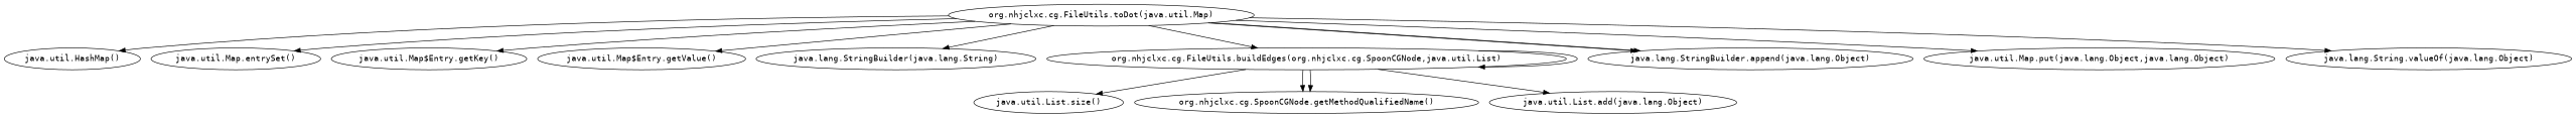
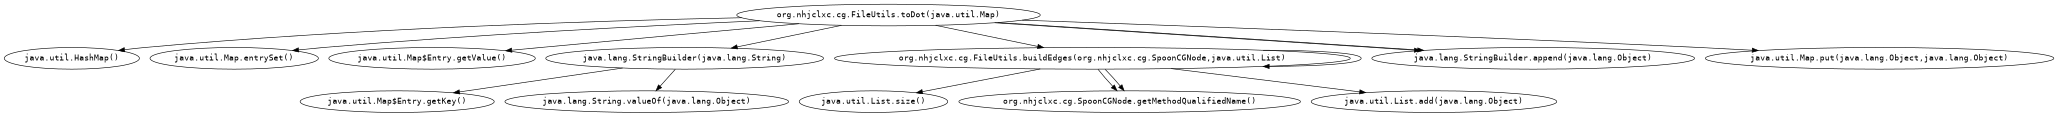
  digraph {
    fontname="DejaVu Sans Mono"
    node [fontname="DejaVu Sans Mono"]
    edge [fontname="DejaVu Sans Mono"]
    "org.nhjclxc.cg.FileUtils.toDot(java.util.Map)"
    "java.util.HashMap()"
    "java.util.Map.entrySet()"
    "java.util.Map$Entry.getKey()"
    "java.util.Map$Entry.getValue()"
    "java.lang.StringBuilder(java.lang.String)"
    "org.nhjclxc.cg.FileUtils.buildEdges(org.nhjclxc.cg.SpoonCGNode,java.util.List)"
    n8 [label="java.lang.StringBuilder.append(java.lang.Object)"]
    "java.util.Map.put(java.lang.Object,java.lang.Object)"
    "java.lang.String.valueOf(java.lang.Object)"
    "java.util.List.size()"
    "org.nhjclxc.cg.SpoonCGNode.getMethodQualifiedName()"
    "java.util.List.add(java.lang.Object)"
    "org.nhjclxc.cg.FileUtils.toDot(java.util.Map)" -> "java.util.HashMap()"
    "org.nhjclxc.cg.FileUtils.toDot(java.util.Map)" -> "java.util.Map.entrySet()"
-   "org.nhjclxc.cg.FileUtils.toDot(java.util.Map)" -> "java.util.Map$Entry.getKey()"
+   "java.lang.StringBuilder(java.lang.String)" -> "java.util.Map$Entry.getKey()"
    "org.nhjclxc.cg.FileUtils.toDot(java.util.Map)" -> "java.util.Map$Entry.getValue()"
    "org.nhjclxc.cg.FileUtils.toDot(java.util.Map)" -> "java.lang.StringBuilder(java.lang.String)"
    "org.nhjclxc.cg.FileUtils.toDot(java.util.Map)" -> "org.nhjclxc.cg.FileUtils.buildEdges(org.nhjclxc.cg.SpoonCGNode,java.util.List)"
    "org.nhjclxc.cg.FileUtils.toDot(java.util.Map)" -> n8
    "org.nhjclxc.cg.FileUtils.toDot(java.util.Map)" -> n8
    "org.nhjclxc.cg.FileUtils.toDot(java.util.Map)" -> "java.util.Map.put(java.lang.Object,java.lang.Object)"
-   "org.nhjclxc.cg.FileUtils.toDot(java.util.Map)" -> "java.lang.String.valueOf(java.lang.Object)"
+   "java.lang.StringBuilder(java.lang.String)" -> "java.lang.String.valueOf(java.lang.Object)"
    "org.nhjclxc.cg.FileUtils.buildEdges(org.nhjclxc.cg.SpoonCGNode,java.util.List)" -> "org.nhjclxc.cg.FileUtils.buildEdges(org.nhjclxc.cg.SpoonCGNode,java.util.List)"
    "org.nhjclxc.cg.FileUtils.buildEdges(org.nhjclxc.cg.SpoonCGNode,java.util.List)" -> "java.util.List.size()"
    "org.nhjclxc.cg.FileUtils.buildEdges(org.nhjclxc.cg.SpoonCGNode,java.util.List)" -> "org.nhjclxc.cg.SpoonCGNode.getMethodQualifiedName()"
    "org.nhjclxc.cg.FileUtils.buildEdges(org.nhjclxc.cg.SpoonCGNode,java.util.List)" -> "org.nhjclxc.cg.SpoonCGNode.getMethodQualifiedName()"
    "org.nhjclxc.cg.FileUtils.buildEdges(org.nhjclxc.cg.SpoonCGNode,java.util.List)" -> "java.util.List.add(java.lang.Object)"
  }
